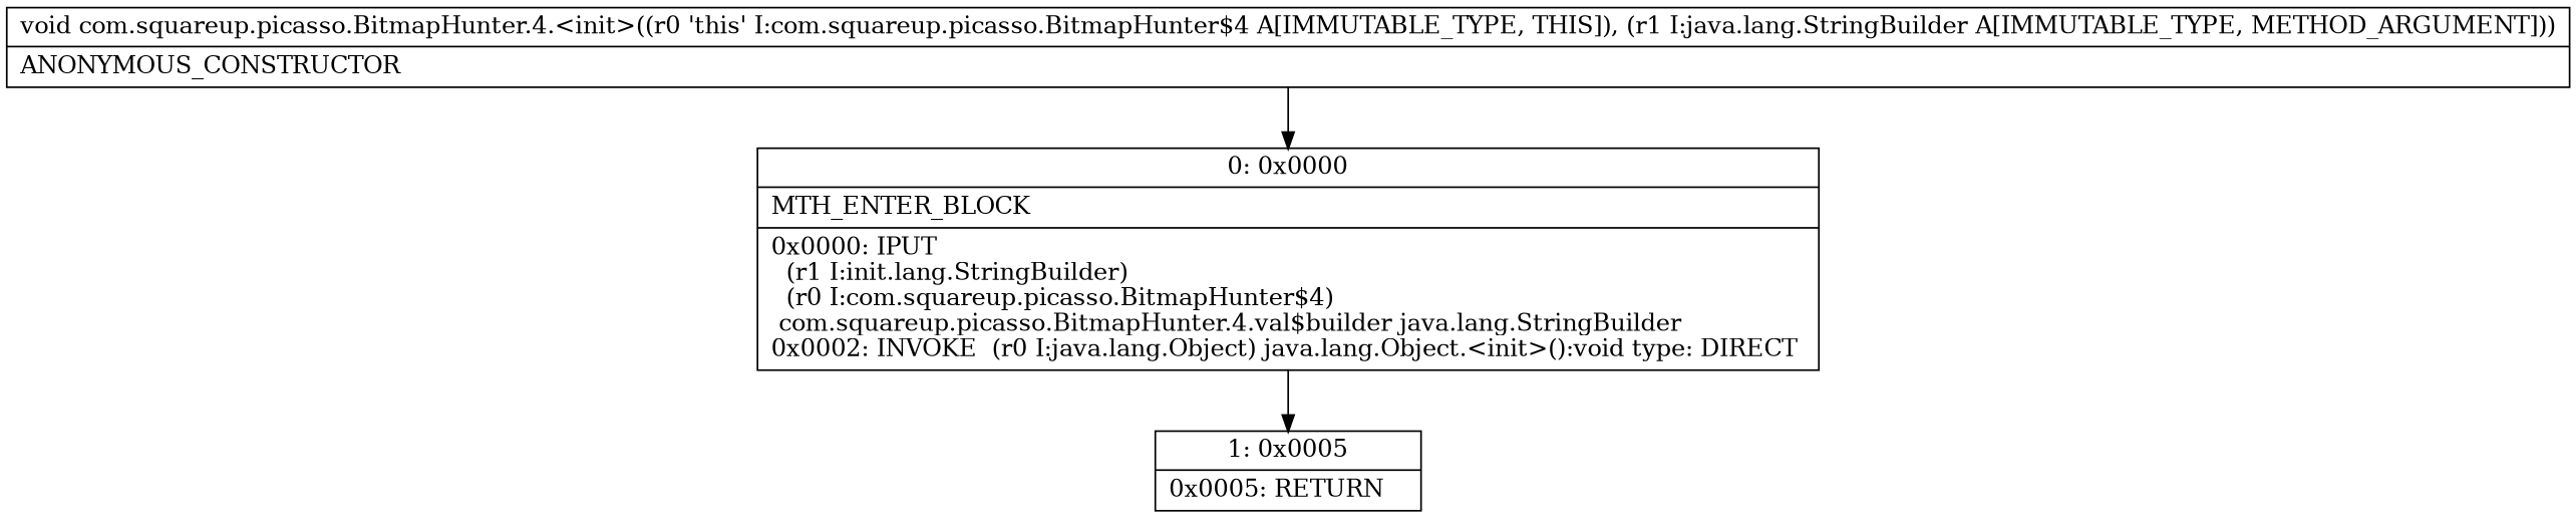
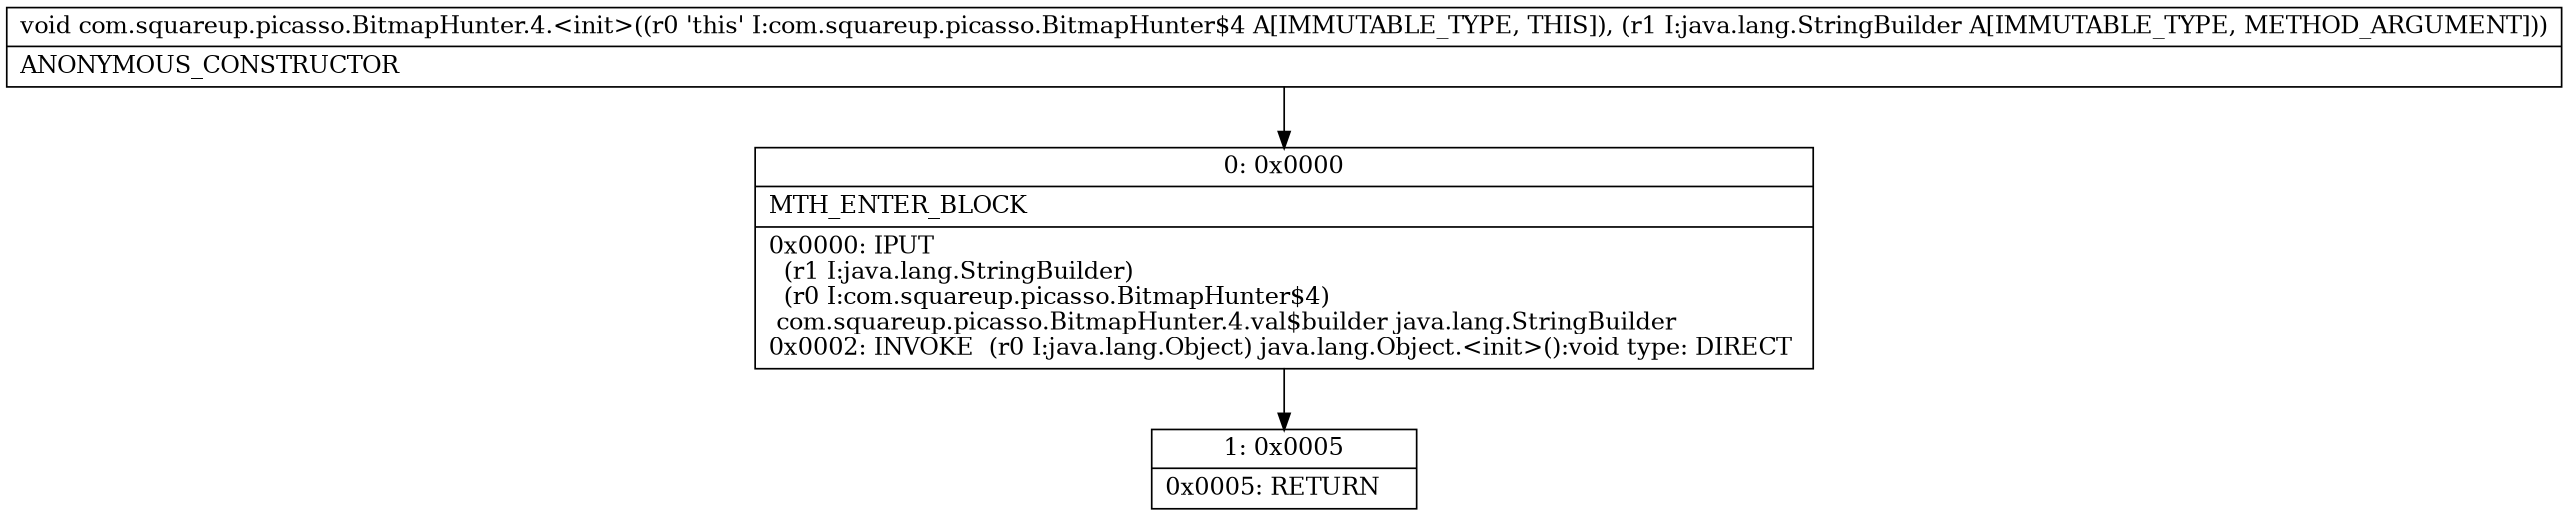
  digraph {
    node [shape=record]
-   n1 [label="{0\:\ 0x0000|MTH_ENTER_BLOCK\l|0x0000: IPUT  \l  (r1 I:init.lang.StringBuilder)\l  (r0 I:com.squareup.picasso.BitmapHunter$4)\l com.squareup.picasso.BitmapHunter.4.val$builder java.lang.StringBuilder \l0x0002: INVOKE  (r0 I:java.lang.Object) java.lang.Object.\<init\>():void type: DIRECT \l}"]
+   n1 [label="{0\:\ 0x0000|MTH_ENTER_BLOCK\l|0x0000: IPUT  \l  (r1 I:java.lang.StringBuilder)\l  (r0 I:com.squareup.picasso.BitmapHunter$4)\l com.squareup.picasso.BitmapHunter.4.val$builder java.lang.StringBuilder \l0x0002: INVOKE  (r0 I:java.lang.Object) java.lang.Object.\<init\>():void type: DIRECT \l}"]
    n2 [label="{1\:\ 0x0005|0x0005: RETURN   \l}"]
    n3 [label="{void com.squareup.picasso.BitmapHunter.4.\<init\>((r0 'this' I:com.squareup.picasso.BitmapHunter$4 A[IMMUTABLE_TYPE, THIS]), (r1 I:java.lang.StringBuilder A[IMMUTABLE_TYPE, METHOD_ARGUMENT]))  | ANONYMOUS_CONSTRUCTOR\l}"]
    n1 -> n2
    n3 -> n1
  }
